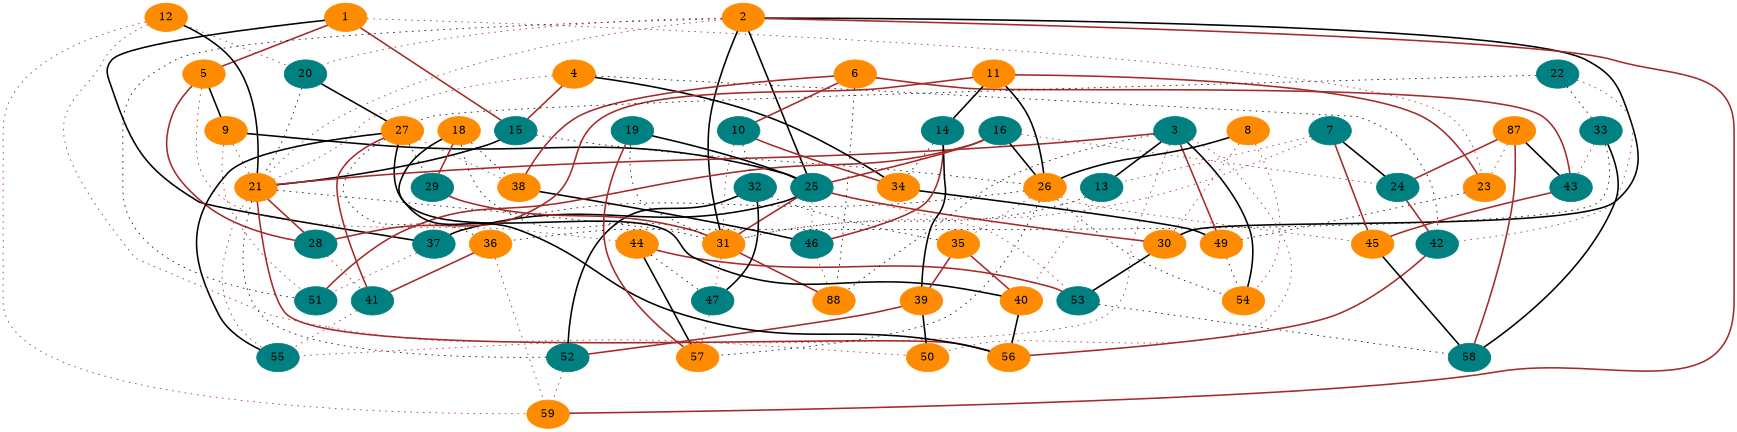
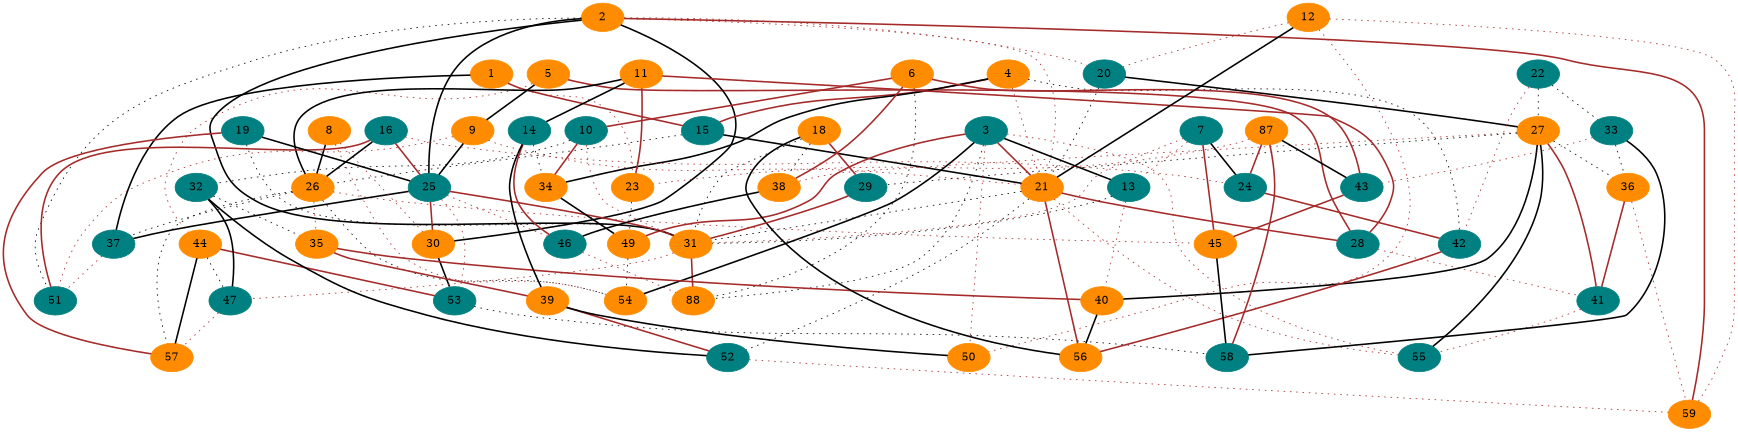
  graph {
    node [color=darkorange style=filled]
    edge [color=brown style=bold weight=1.0]
    1
    5
    15 [color=teal]
    23
    37 [color=teal]
    9
    28 [color=teal]
    44
    21
    26
    49
    51 [color=teal]
    20 [color=teal]
    2
    25 [color=teal]
    30
    31
    59
    27
    55 [color=teal]
    56
    52 [color=teal]
    46 [color=teal]
    53 [color=teal]
    n25 [label=88]
    47 [color=teal]
    3 [color=teal]
    13 [color=teal]
    50
    54
    40
    4
    34
    42 [color=teal]
    41 [color=teal]
    57
    6
    10 [color=teal]
    38
    43 [color=teal]
    32 [color=teal]
    45
    7 [color=teal]
    24 [color=teal]
    58 [color=teal]
    8
    35
    11
    14 [color=teal]
    39
    12
    16 [color=teal]
    n53 [label=87]
    18
    29 [color=teal]
    19 [color=teal]
    36
    22 [color=teal]
    33 [color=teal]
-   1 -- 5
    1 -- 15
    1 -- 23 [style=dotted]
    1 -- 37 [color=black]
    5 -- 9 [color=black]
    5 -- 28
    5 -- 44 [style=dotted]
    15 -- 21 [color=black]
    15 -- 26 [color=black style=dotted]
    23 -- 49 [color=black style=dotted]
    37 -- 51 [style=dotted]
    9 -- 21 [style=dotted]
    9 -- 51 [style=dotted]
    9 -- 25 [color=black]
    28 -- 41 [style=dotted]
    44 -- 53
    44 -- 47 [color=black style=dotted]
    44 -- 57 [color=black]
    21 -- 28
    21 -- 31 [color=black style=dotted]
    21 -- 55 [style=dotted]
    21 -- 56
    21 -- 52 [color=black style=dotted]
    26 -- 37 [color=black style=dotted]
    26 -- 54 [color=black style=dotted]
    26 -- 57 [color=black style=dotted]
    26 -- 45 [style=dotted]
    26 -- 35 [style=dotted]
    49 -- 54 [color=black style=dotted]
    20 -- 21 [color=black style=dotted]
    20 -- 27 [color=black]
    2 -- 21 [style=dotted]
    2 -- 51 [color=black style=dotted]
    2 -- 20 [style=dotted]
    2 -- 25 [color=black weight=2.0]
    2 -- 30 [color=black]
    2 -- 31 [color=black]
    2 -- 59
    25 -- 37 [color=black]
    25 -- 30
    25 -- 31 [weight=2.0]
    25 -- 46 [style=dotted]
    25 -- 53 [style=dotted]
    30 -- 53 [color=black]
    31 -- n25
    31 -- 47 [style=dotted]
    27 -- 55 [color=black]
    27 -- 40 [color=black]
    27 -- 41
    27 -- 38 [style=dotted]
    27 -- 29 [color=black style=dotted weight=2.0]
    27 -- 36 [color=black style=dotted]
    52 -- 59 [style=dotted]
    46 -- n25 [style=dotted]
    53 -- 58 [color=black style=dotted]
    47 -- 57 [style=dotted]
    3 -- 21
    3 -- 49
    3 -- 55 [style=dotted]
    3 -- n25 [color=black style=dotted]
    3 -- 13 [color=black]
    3 -- 50 [style=dotted weight=2.0]
    3 -- 54 [color=black]
    13 -- 31 [color=black style=dotted]
    13 -- 40 [style=dotted]
    40 -- 56 [color=black]
    4 -- 15
    4 -- 21 [style=dotted]
    4 -- 34 [color=black]
    4 -- 42 [color=black style=dotted]
    34 -- 49 [color=black]
    42 -- 56
    41 -- 55 [style=dotted]
    6 -- n25 [color=black style=dotted]
    6 -- 10
    6 -- 38
    6 -- 43
    10 -- 31 [style=dotted]
    10 -- 34
    10 -- 32 [color=black style=dotted]
    38 -- 46 [color=black]
    43 -- 45
    32 -- 52 [color=black]
    32 -- 47 [color=black]
    32 -- 35 [color=black style=dotted]
    45 -- 58 [color=black]
    7 -- 31 [style=dotted]
    7 -- 13 [style=dotted]
    7 -- 45
    7 -- 24 [color=black]
    24 -- 42
    8 -- 26 [color=black weight=2.0]
    8 -- 30 [style=dotted]
    8 -- 54 [style=dotted]
    35 -- 40
    35 -- 39
    11 -- 23
    11 -- 28
    11 -- 26 [color=black]
    11 -- 14 [color=black]
    14 -- 46
    14 -- 34 [color=black style=dotted]
    14 -- 39 [color=black]
    39 -- 52
    39 -- 50 [color=black]
    12 -- 21 [color=black]
    12 -- 20 [style=dotted]
    12 -- 59 [style=dotted]
    12 -- 50 [style=dotted]
    16 -- 26 [color=black]
    16 -- 51
    16 -- 25
    16 -- 24 [style=dotted]
    n53 -- 23 [style=dotted]
    n53 -- 43 [color=black]
    n53 -- 24
    n53 -- 58
    18 -- 31 [color=black style=dotted]
    18 -- 56 [color=black]
    18 -- 38 [color=black style=dotted]
    18 -- 29
    29 -- 31
    19 -- 25 [color=black weight=2.0]
    19 -- 31 [color=black style=dotted]
    19 -- 57
    36 -- 59 [style=dotted]
    36 -- 41
    22 -- 27 [color=black style=dotted weight=2.0]
    22 -- 42 [style=dotted]
    22 -- 33 [color=black style=dotted]
    33 -- 43 [style=dotted]
    33 -- 58 [color=black]
    33 -- 36 [color=black style=dotted]
  }
